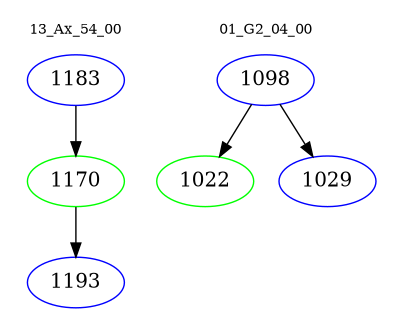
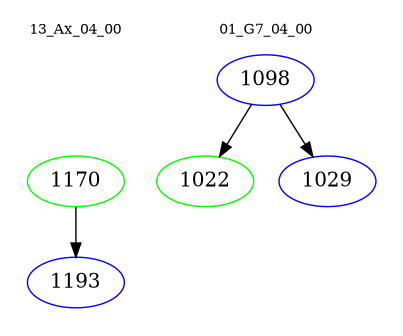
  digraph {
    node [color=blue]
    edge [color=black]
-   n1 [label=1183]
    n2 [color=green label=1170]
    n3 [label=1193]
    n4 [label=1098]
    n5 [color=green label=1022]
    n6 [label=1029]
    subgraph cluster_1 {
      color=white
      fontsize=10
-     label="13_Ax_54_00"
-     n1
+     label="13_Ax_04_00"
      n2
      n3
    }
    subgraph cluster_2 {
      color=white
      fontsize=10
-     label="01_G2_04_00"
+     label="01_G7_04_00"
      n4
      n5
      n6
    }
-   n1 -> n2
    n2 -> n3
    n4 -> n5
    n4 -> n6
  }
